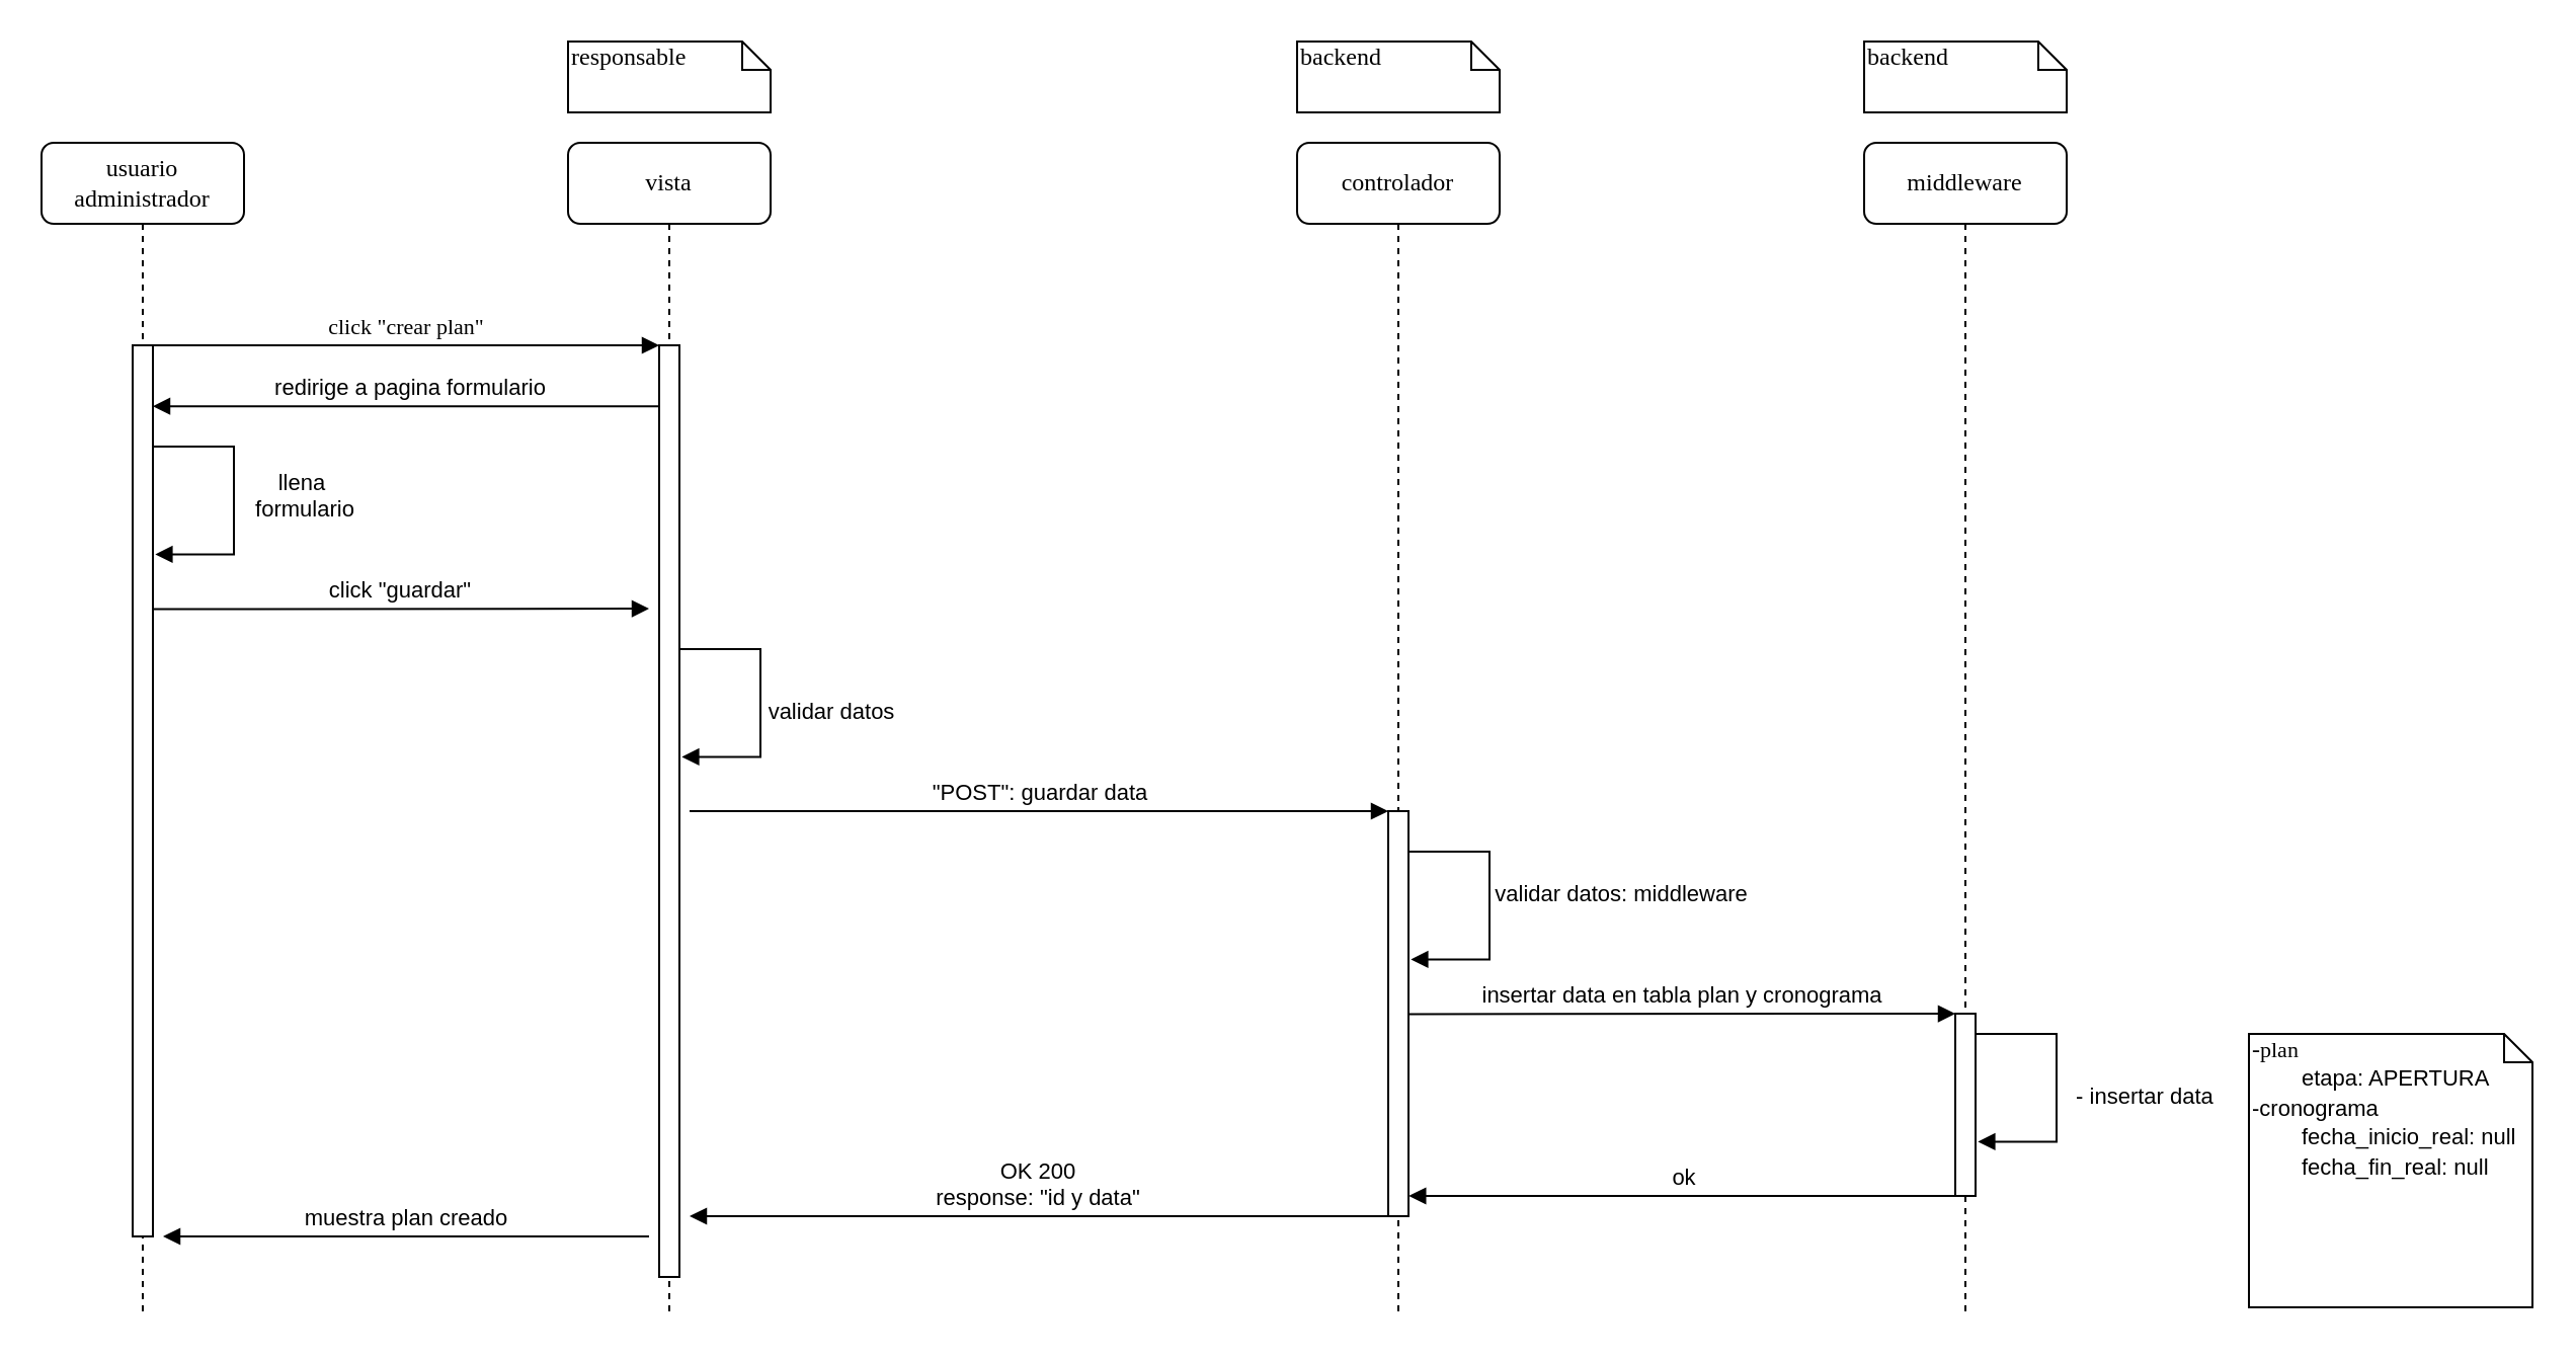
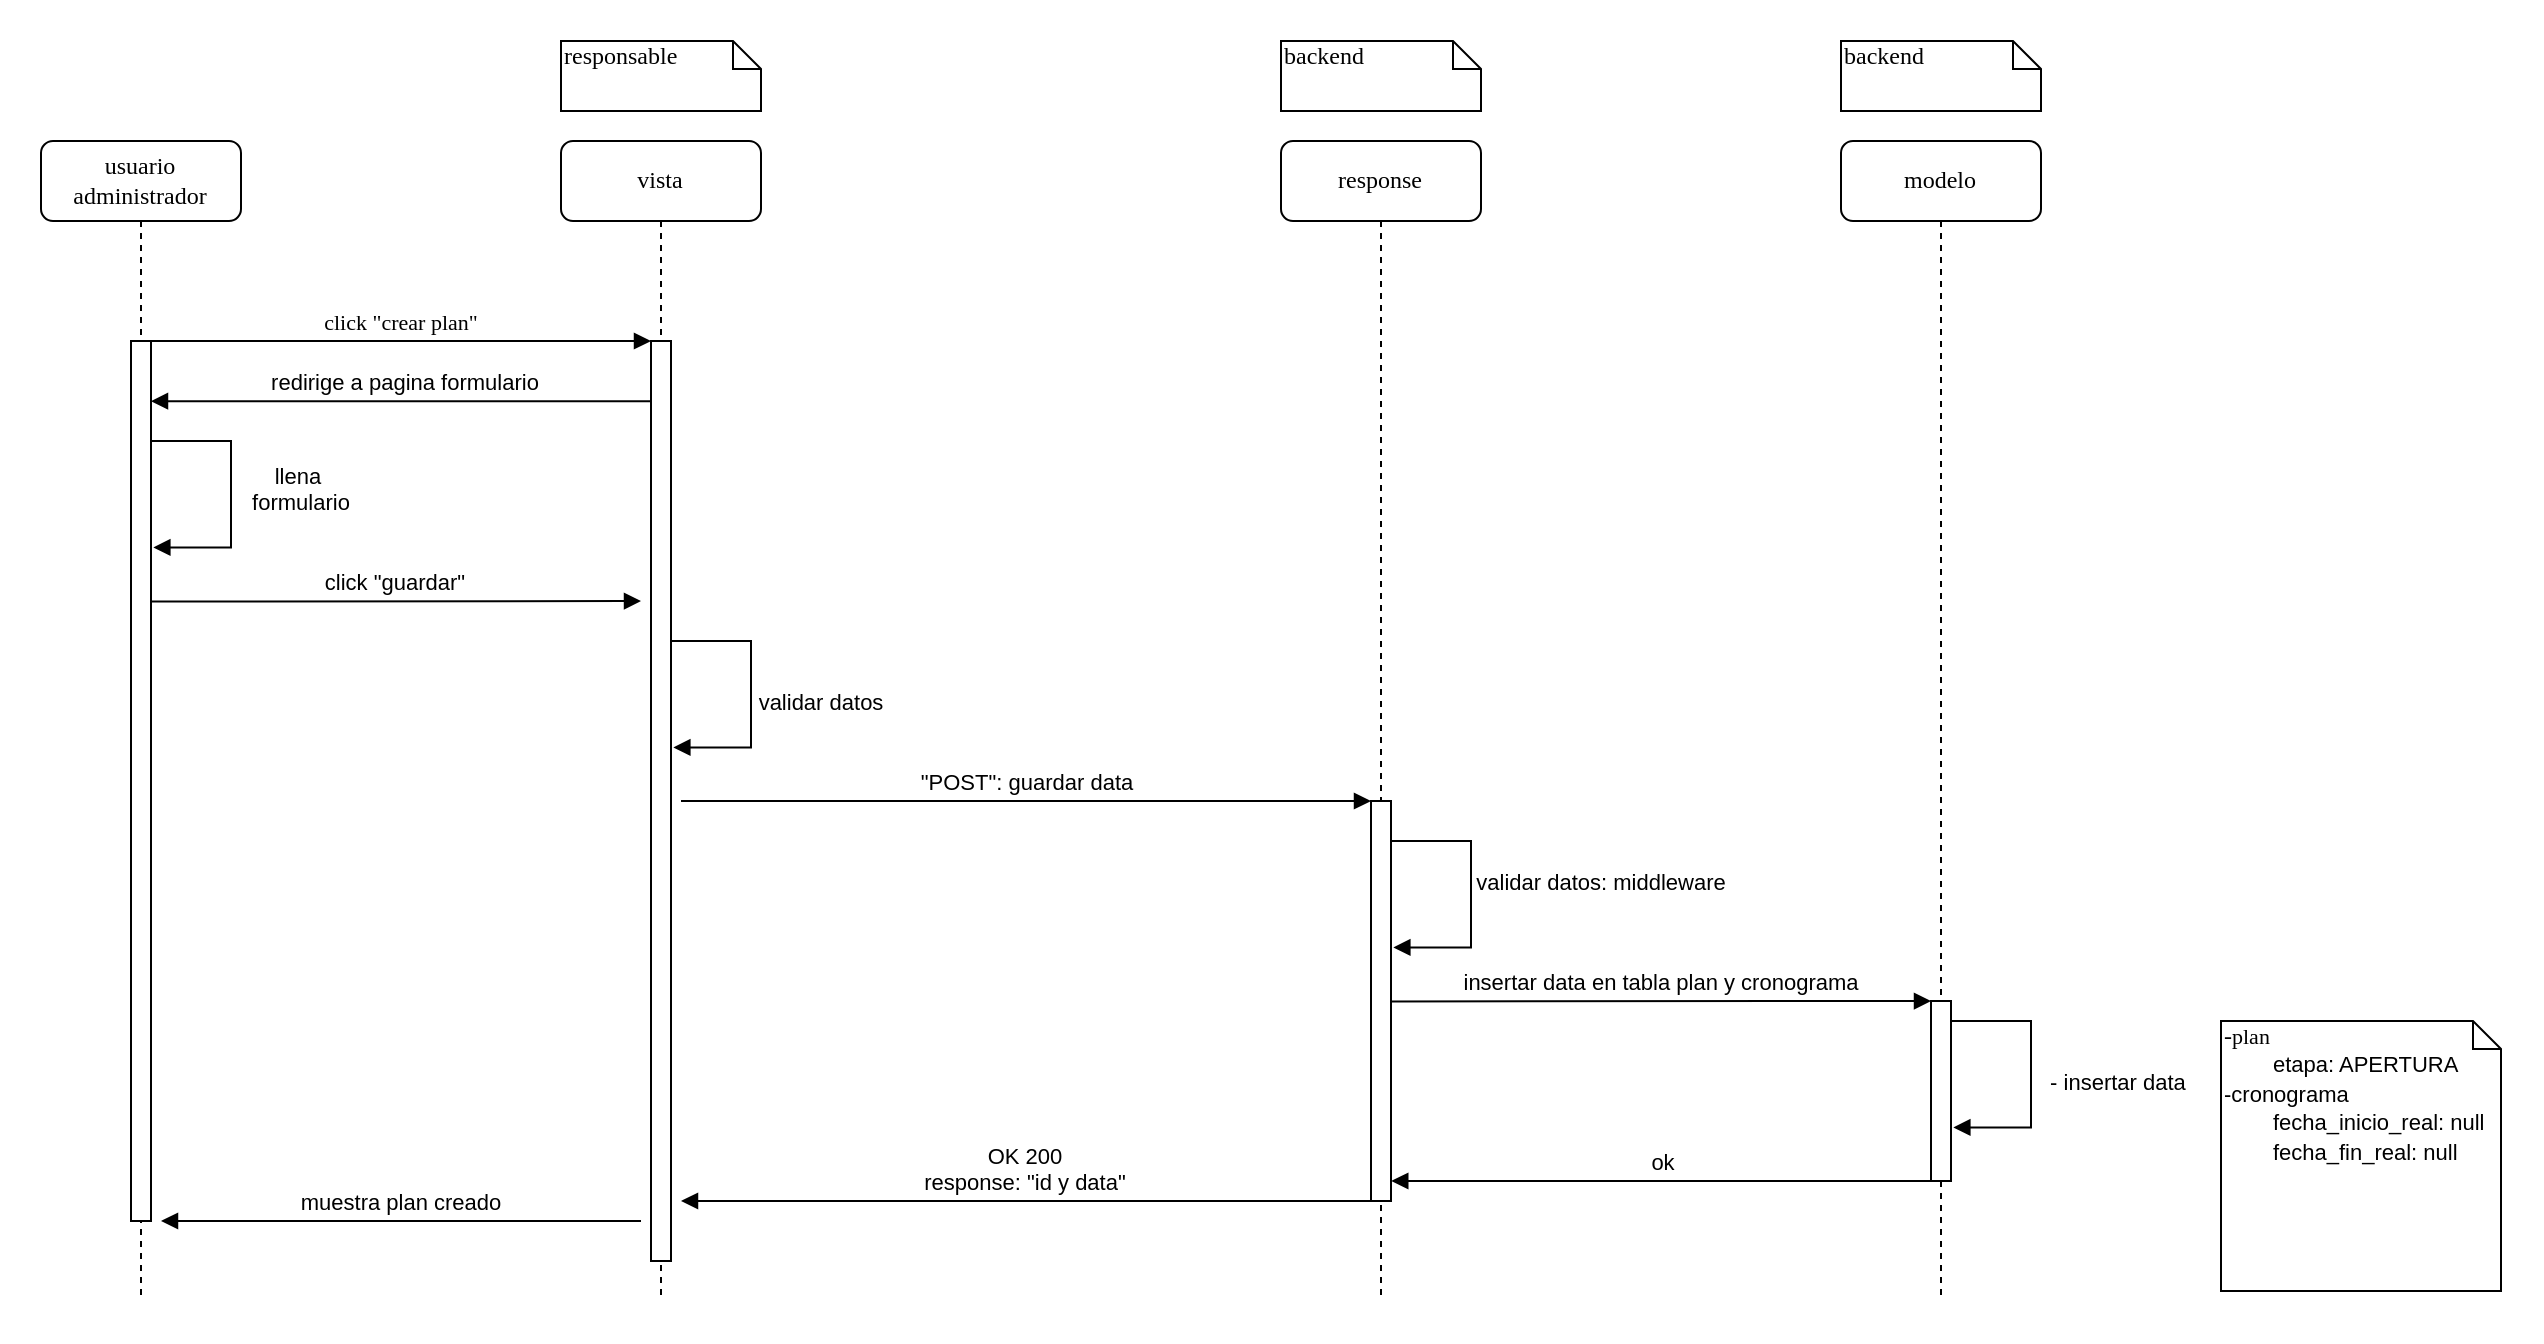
  <mxCell id="0" />
  <mxCell id="1" parent="0" />
  <mxCell id="2" value="redirige a pagina formulario" style="html=1;verticalAlign=bottom;endArrow=block;curved=0;rounded=0;exitX=0.002;exitY=0.161;exitDx=0;exitDy=0;exitPerimeter=0;" parent="1" target="15" edge="1"><mxGeometry width="80" relative="1" as="geometry"><mxPoint x="328.89" y="200.07" as="sourcePoint" /><mxPoint x="80" y="200" as="targetPoint" /></mxGeometry></mxCell>
  <mxCell id="3" value="vista" style="shape=umlLifeline;perimeter=lifelinePerimeter;whiteSpace=wrap;html=1;container=1;collapsible=0;recursiveResize=0;outlineConnect=0;rounded=1;shadow=0;comic=0;labelBackgroundColor=none;strokeWidth=1;fontFamily=Verdana;fontSize=12;align=center;" parent="1" vertex="1"><mxGeometry x="280" y="70" width="100" height="580" as="geometry" /></mxCell>
  <mxCell id="4" value="" style="html=1;points=[];perimeter=orthogonalPerimeter;rounded=0;shadow=0;comic=0;labelBackgroundColor=none;strokeWidth=1;fontFamily=Verdana;fontSize=12;align=center;" parent="3" vertex="1"><mxGeometry x="45" y="100" width="10" height="460" as="geometry" /></mxCell>
  <mxCell id="5" value="validar datos" style="html=1;verticalAlign=bottom;endArrow=block;rounded=0;edgeStyle=elbowEdgeStyle;exitX=1.015;exitY=0.106;exitDx=0;exitDy=0;exitPerimeter=0;entryX=1.133;entryY=0.227;entryDx=0;entryDy=0;entryPerimeter=0;" parent="3" edge="1"><mxGeometry x="0.212" y="35" width="80" relative="1" as="geometry"><mxPoint x="55" y="250.0" as="sourcePoint" /><mxPoint x="56.18" y="303.24" as="targetPoint" /><Array as="points"><mxPoint x="95" y="290" /></Array><mxPoint as="offset" /></mxGeometry></mxCell>
- <mxCell id="6" value="controlador" style="shape=umlLifeline;perimeter=lifelinePerimeter;whiteSpace=wrap;html=1;container=1;collapsible=0;recursiveResize=0;outlineConnect=0;rounded=1;shadow=0;comic=0;labelBackgroundColor=none;strokeWidth=1;fontFamily=Verdana;fontSize=12;align=center;" parent="1" vertex="1"><mxGeometry x="640" y="70" width="100" height="580" as="geometry" /></mxCell>
+ <mxCell id="6" value="response" style="shape=umlLifeline;perimeter=lifelinePerimeter;whiteSpace=wrap;html=1;container=1;collapsible=0;recursiveResize=0;outlineConnect=0;rounded=1;shadow=0;comic=0;labelBackgroundColor=none;strokeWidth=1;fontFamily=Verdana;fontSize=12;align=center;" parent="1" vertex="1"><mxGeometry x="640" y="70" width="100" height="580" as="geometry" /></mxCell>
  <mxCell id="7" value="" style="html=1;points=[];perimeter=orthogonalPerimeter;rounded=0;shadow=0;comic=0;labelBackgroundColor=none;strokeWidth=1;fontFamily=Verdana;fontSize=12;align=center;" parent="6" vertex="1"><mxGeometry x="45" y="330" width="10" height="200" as="geometry" /></mxCell>
  <mxCell id="8" value="validar datos: middleware" style="html=1;verticalAlign=bottom;endArrow=block;rounded=0;edgeStyle=elbowEdgeStyle;exitX=1.015;exitY=0.106;exitDx=0;exitDy=0;exitPerimeter=0;entryX=1.133;entryY=0.227;entryDx=0;entryDy=0;entryPerimeter=0;" parent="6" edge="1"><mxGeometry x="0.06" y="65" width="80" relative="1" as="geometry"><mxPoint x="55" y="350.0" as="sourcePoint" /><mxPoint x="56.18" y="403.24" as="targetPoint" /><Array as="points"><mxPoint x="95" y="390" /></Array><mxPoint as="offset" /></mxGeometry></mxCell>
  <mxCell id="9" value="OK 200&lt;div&gt;response: &quot;id y data&quot;&lt;/div&gt;" style="html=1;verticalAlign=bottom;endArrow=block;curved=0;rounded=0;" parent="6" edge="1"><mxGeometry width="80" relative="1" as="geometry"><mxPoint x="45" y="530" as="sourcePoint" /><mxPoint x="-300" y="530" as="targetPoint" /></mxGeometry></mxCell>
- <mxCell id="10" value="middleware" style="shape=umlLifeline;perimeter=lifelinePerimeter;whiteSpace=wrap;html=1;container=1;collapsible=0;recursiveResize=0;outlineConnect=0;rounded=1;shadow=0;comic=0;labelBackgroundColor=none;strokeWidth=1;fontFamily=Verdana;fontSize=12;align=center;" parent="1" vertex="1"><mxGeometry x="920" y="70" width="100" height="580" as="geometry" /></mxCell>
+ <mxCell id="10" value="modelo" style="shape=umlLifeline;perimeter=lifelinePerimeter;whiteSpace=wrap;html=1;container=1;collapsible=0;recursiveResize=0;outlineConnect=0;rounded=1;shadow=0;comic=0;labelBackgroundColor=none;strokeWidth=1;fontFamily=Verdana;fontSize=12;align=center;" parent="1" vertex="1"><mxGeometry x="920" y="70" width="100" height="580" as="geometry" /></mxCell>
  <mxCell id="11" value="" style="html=1;points=[];perimeter=orthogonalPerimeter;rounded=0;shadow=0;comic=0;labelBackgroundColor=none;strokeWidth=1;fontFamily=Verdana;fontSize=12;align=center;" parent="10" vertex="1"><mxGeometry x="45" y="430" width="10" height="90" as="geometry" /></mxCell>
  <mxCell id="12" value="insertar data en tabla plan y cronograma" style="html=1;verticalAlign=bottom;endArrow=block;curved=0;rounded=0;exitX=0.983;exitY=0.501;exitDx=0;exitDy=0;exitPerimeter=0;" parent="10" source="7" edge="1"><mxGeometry width="80" relative="1" as="geometry"><mxPoint x="-260" y="430" as="sourcePoint" /><mxPoint x="45" y="430" as="targetPoint" /></mxGeometry></mxCell>
  <mxCell id="13" value="&lt;div&gt;- insertar data&amp;nbsp;&lt;/div&gt;" style="html=1;verticalAlign=bottom;endArrow=block;rounded=0;edgeStyle=elbowEdgeStyle;exitX=1.015;exitY=0.106;exitDx=0;exitDy=0;exitPerimeter=0;entryX=1.133;entryY=0.227;entryDx=0;entryDy=0;entryPerimeter=0;" parent="10" edge="1"><mxGeometry x="0.212" y="45" width="80" relative="1" as="geometry"><mxPoint x="55" y="440" as="sourcePoint" /><mxPoint x="56.18" y="493.24" as="targetPoint" /><Array as="points"><mxPoint x="95" y="480" /></Array><mxPoint as="offset" /></mxGeometry></mxCell>
  <mxCell id="14" value="usuario&lt;div&gt;administrador&lt;/div&gt;" style="shape=umlLifeline;perimeter=lifelinePerimeter;whiteSpace=wrap;html=1;container=1;collapsible=0;recursiveResize=0;outlineConnect=0;rounded=1;shadow=0;comic=0;labelBackgroundColor=none;strokeWidth=1;fontFamily=Verdana;fontSize=12;align=center;" parent="1" vertex="1"><mxGeometry x="20" y="70" width="100" height="580" as="geometry" /></mxCell>
  <mxCell id="15" value="" style="html=1;points=[];perimeter=orthogonalPerimeter;rounded=0;shadow=0;comic=0;labelBackgroundColor=none;strokeWidth=1;fontFamily=Verdana;fontSize=12;align=center;" parent="14" vertex="1"><mxGeometry x="45" y="100" width="10" height="440" as="geometry" /></mxCell>
  <mxCell id="16" value="llena&amp;nbsp;&lt;div&gt;formulario&lt;/div&gt;" style="html=1;verticalAlign=bottom;endArrow=block;rounded=0;edgeStyle=elbowEdgeStyle;exitX=1.015;exitY=0.106;exitDx=0;exitDy=0;exitPerimeter=0;entryX=1.133;entryY=0.227;entryDx=0;entryDy=0;entryPerimeter=0;" parent="14" edge="1"><mxGeometry x="0.212" y="35" width="80" relative="1" as="geometry"><mxPoint x="55.0" y="150.0" as="sourcePoint" /><mxPoint x="56.18" y="203.24" as="targetPoint" /><Array as="points"><mxPoint x="95" y="190" /></Array><mxPoint as="offset" /></mxGeometry></mxCell>
  <mxCell id="17" value="&lt;font style=&quot;font-size: 11px;&quot;&gt;click &quot;crear plan&quot;&lt;/font&gt;" style="html=1;verticalAlign=bottom;endArrow=block;labelBackgroundColor=none;fontFamily=Verdana;fontSize=12;edgeStyle=elbowEdgeStyle;elbow=vertical;" parent="1" source="15" target="4" edge="1"><mxGeometry x="0.001" relative="1" as="geometry"><mxPoint x="230" y="180" as="sourcePoint" /><Array as="points"><mxPoint x="320" y="170" /></Array><mxPoint as="offset" /></mxGeometry></mxCell>
  <mxCell id="18" value="responsable" style="shape=note;whiteSpace=wrap;html=1;size=14;verticalAlign=top;align=left;spacingTop=-6;rounded=0;shadow=0;comic=0;labelBackgroundColor=none;strokeWidth=1;fontFamily=Verdana;fontSize=12" parent="1" vertex="1"><mxGeometry x="280" y="20" width="100" height="35" as="geometry" /></mxCell>
  <mxCell id="19" value="backend" style="shape=note;whiteSpace=wrap;html=1;size=14;verticalAlign=top;align=left;spacingTop=-6;rounded=0;shadow=0;comic=0;labelBackgroundColor=none;strokeWidth=1;fontFamily=Verdana;fontSize=12" parent="1" vertex="1"><mxGeometry x="640" y="20" width="100" height="35" as="geometry" /></mxCell>
  <mxCell id="20" value="backend" style="shape=note;whiteSpace=wrap;html=1;size=14;verticalAlign=top;align=left;spacingTop=-6;rounded=0;shadow=0;comic=0;labelBackgroundColor=none;strokeWidth=1;fontFamily=Verdana;fontSize=12" parent="1" vertex="1"><mxGeometry x="920" y="20" width="100" height="35" as="geometry" /></mxCell>
  <mxCell id="21" value="click &quot;guardar&quot;" style="html=1;verticalAlign=bottom;endArrow=block;curved=0;rounded=0;exitX=1.046;exitY=0.296;exitDx=0;exitDy=0;exitPerimeter=0;" parent="1" source="15" edge="1"><mxGeometry width="80" relative="1" as="geometry"><mxPoint x="80" y="300" as="sourcePoint" /><mxPoint x="320" y="300" as="targetPoint" /></mxGeometry></mxCell>
  <mxCell id="22" value="&quot;POST&quot;: guardar data" style="html=1;verticalAlign=bottom;endArrow=block;curved=0;rounded=0;" parent="1" target="7" edge="1"><mxGeometry width="80" relative="1" as="geometry"><mxPoint x="340" y="400" as="sourcePoint" /><mxPoint x="510" y="400" as="targetPoint" /></mxGeometry></mxCell>
  <mxCell id="23" value="&lt;font style=&quot;&quot;&gt;-&lt;/font&gt;&lt;font style=&quot;font-size: 11px;&quot;&gt;plan&lt;/font&gt;&lt;div&gt;&lt;span style=&quot;background-color: rgb(255, 255, 255); font-family: Helvetica; font-size: 11px; text-align: center; text-wrap: nowrap;&quot;&gt;&lt;span style=&quot;white-space: pre;&quot;&gt;&#09;&lt;/span&gt;etapa: APERTURA&lt;/span&gt;&lt;/div&gt;&lt;div&gt;&lt;span style=&quot;background-color: rgb(255, 255, 255); font-family: Helvetica; font-size: 11px; text-align: center; text-wrap: nowrap;&quot;&gt;-cronograma&lt;/span&gt;&lt;/div&gt;&lt;div&gt;&lt;span style=&quot;background-color: rgb(255, 255, 255); font-family: Helvetica; font-size: 11px; text-align: center; text-wrap: nowrap;&quot;&gt;&lt;span style=&quot;white-space: pre;&quot;&gt;&#09;&lt;/span&gt;fecha_inicio_real: null&lt;/span&gt;&lt;/div&gt;&lt;div&gt;&lt;span style=&quot;background-color: rgb(255, 255, 255); font-family: Helvetica; font-size: 11px; text-align: center; text-wrap: nowrap;&quot;&gt;&lt;span style=&quot;white-space: pre;&quot;&gt;&#09;&lt;/span&gt;fecha_fin_real: null&lt;/span&gt;&lt;/div&gt;&lt;div&gt;&lt;br&gt;&lt;/div&gt;" style="shape=note;whiteSpace=wrap;html=1;size=14;verticalAlign=top;align=left;spacingTop=-6;rounded=0;shadow=0;comic=0;labelBackgroundColor=none;strokeWidth=1;fontFamily=Verdana;fontSize=12" parent="1" vertex="1"><mxGeometry x="1110" y="510" width="140" height="135" as="geometry" /></mxCell>
  <mxCell id="24" value="ok" style="html=1;verticalAlign=bottom;endArrow=block;curved=0;rounded=0;exitX=-0.038;exitY=1;exitDx=0;exitDy=0;exitPerimeter=0;entryX=1.013;entryY=0.95;entryDx=0;entryDy=0;entryPerimeter=0;" parent="1" source="11" target="7" edge="1"><mxGeometry x="-0.002" width="80" relative="1" as="geometry"><mxPoint x="960" y="590" as="sourcePoint" /><mxPoint x="700" y="590" as="targetPoint" /><mxPoint as="offset" /></mxGeometry></mxCell>
  <mxCell id="25" value="muestra plan creado" style="html=1;verticalAlign=bottom;endArrow=block;curved=0;rounded=0;" parent="1" edge="1"><mxGeometry width="80" relative="1" as="geometry"><mxPoint x="320" y="610" as="sourcePoint" /><mxPoint x="80" y="610" as="targetPoint" /></mxGeometry></mxCell>
